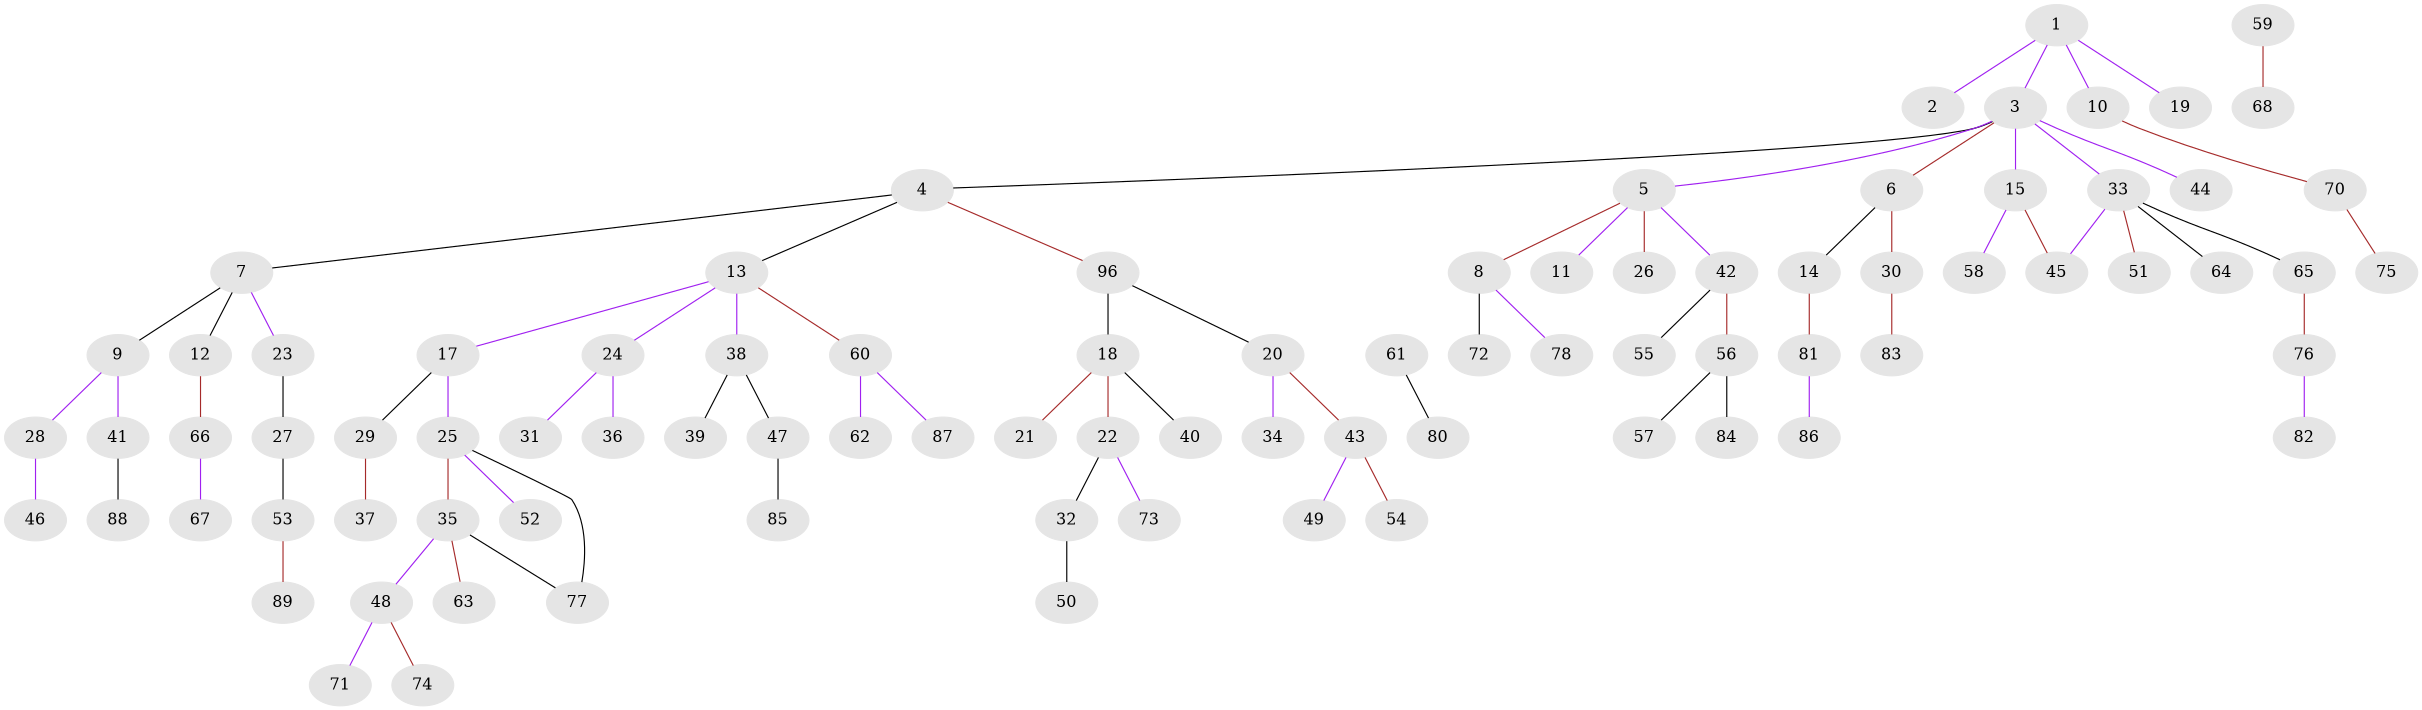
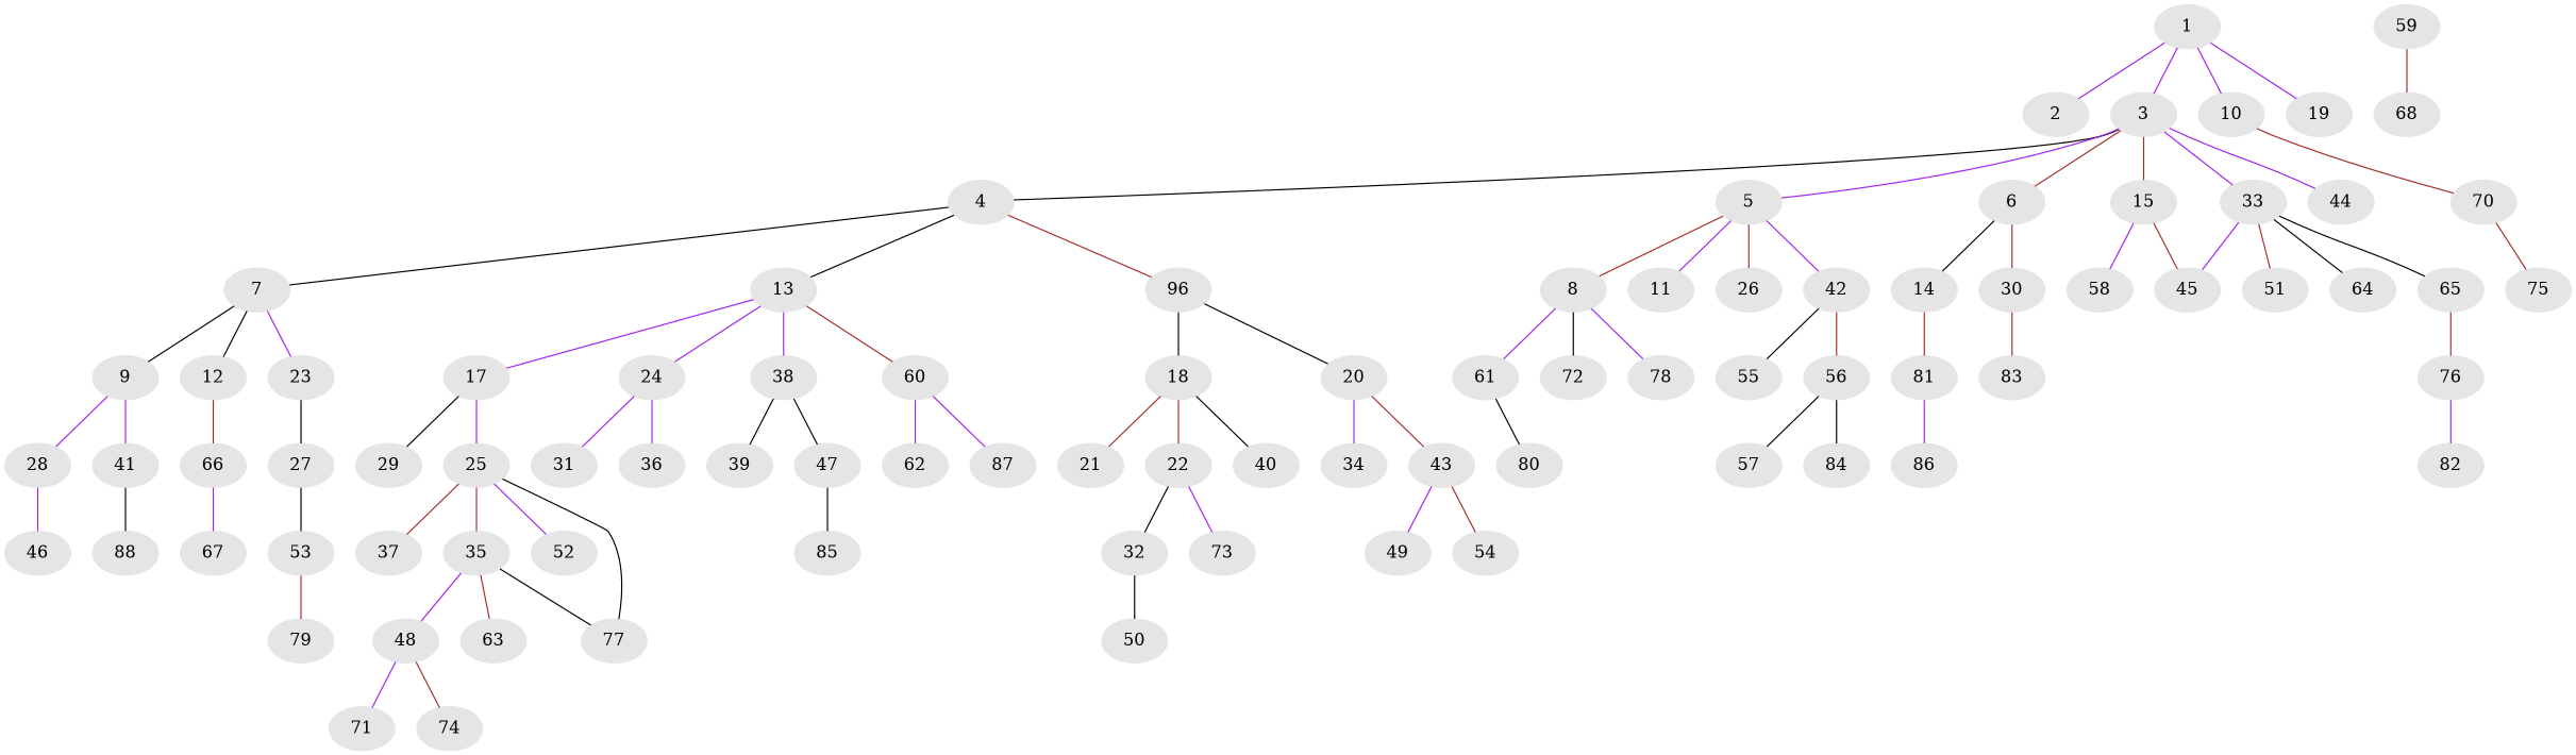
  graph {
    node [color=gray90 style=filled]
    edge [color=purple]
    1
    2
    3
    10
    19
    4
    5
    6
    15
    33
    44
    70
    7
    13
    n15 [label=96]
    8
    11
    26
    42
    14
    30
    58
    45
    51
    64
    65
    9
    12
    23
    17
    24
    38
    60
    18
    20
    61
    72
    78
    55
    56
    81
    83
    28
    41
    66
    27
    80
    46
    88
    75
    67
    25
    29
    31
    36
    39
    47
    62
    87
    86
    59
    68
    21
    22
    40
    34
    43
    35
    37
    52
    77
    32
    73
    49
    54
    50
    53
    48
    63
-   79 [label=89]
+   79
    76
    71
    74
    85
    57
    84
    82
    1 -- 2
    1 -- 3
    1 -- 10
    1 -- 19
    3 -- 4 [color=black]
    3 -- 5
    3 -- 6 [color=brown]
-   3 -- 15
+   3 -- 15 [color=brown]
    3 -- 33
    3 -- 44
    10 -- 70 [color=brown]
    4 -- 7 [color=black]
    4 -- 13 [color=black]
    4 -- n15 [color=brown]
    5 -- 8 [color=brown]
    5 -- 11
    5 -- 26 [color=brown]
    5 -- 42
    6 -- 14 [color=black]
    6 -- 30 [color=brown]
    15 -- 58
    15 -- 45 [color=brown]
    33 -- 45
    33 -- 51 [color=brown]
    33 -- 64 [color=black]
    33 -- 65 [color=black]
    70 -- 75 [color=brown]
    7 -- 9 [color=black]
    7 -- 12 [color=black]
    7 -- 23
    13 -- 17
    13 -- 24
    13 -- 38
    13 -- 60 [color=brown]
    n15 -- 18 [color=black]
    n15 -- 20 [color=black]
+   8 -- 61
    8 -- 72 [color=black]
    8 -- 78
    42 -- 55 [color=black]
    42 -- 56 [color=brown]
    14 -- 81 [color=brown]
    30 -- 83 [color=brown]
    65 -- 76 [color=brown]
    9 -- 28
    9 -- 41
    12 -- 66 [color=brown]
    23 -- 27 [color=black]
    17 -- 25
    17 -- 29 [color=black]
    24 -- 31
    24 -- 36
    38 -- 39 [color=black]
    38 -- 47 [color=black]
    60 -- 62
    60 -- 87
    18 -- 21 [color=brown]
    18 -- 22 [color=brown]
    18 -- 40 [color=black]
    20 -- 34
    20 -- 43 [color=brown]
    61 -- 80 [color=black]
    56 -- 57 [color=black]
    56 -- 84 [color=black]
    81 -- 86
    28 -- 46
    41 -- 88 [color=black]
    66 -- 67
    27 -- 53 [color=black]
    25 -- 35 [color=brown]
-   29 -- 37 [color=brown]
+   25 -- 37 [color=brown]
    25 -- 52
    25 -- 77 [color=black]
    47 -- 85 [color=black]
    59 -- 68 [color=brown]
    22 -- 32 [color=black]
    22 -- 73
    43 -- 49
    43 -- 54 [color=brown]
    35 -- 77 [color=black]
    35 -- 48
    35 -- 63 [color=brown]
    32 -- 50 [color=black]
    53 -- 79 [color=brown]
    48 -- 71
    48 -- 74 [color=brown]
    76 -- 82
  }
